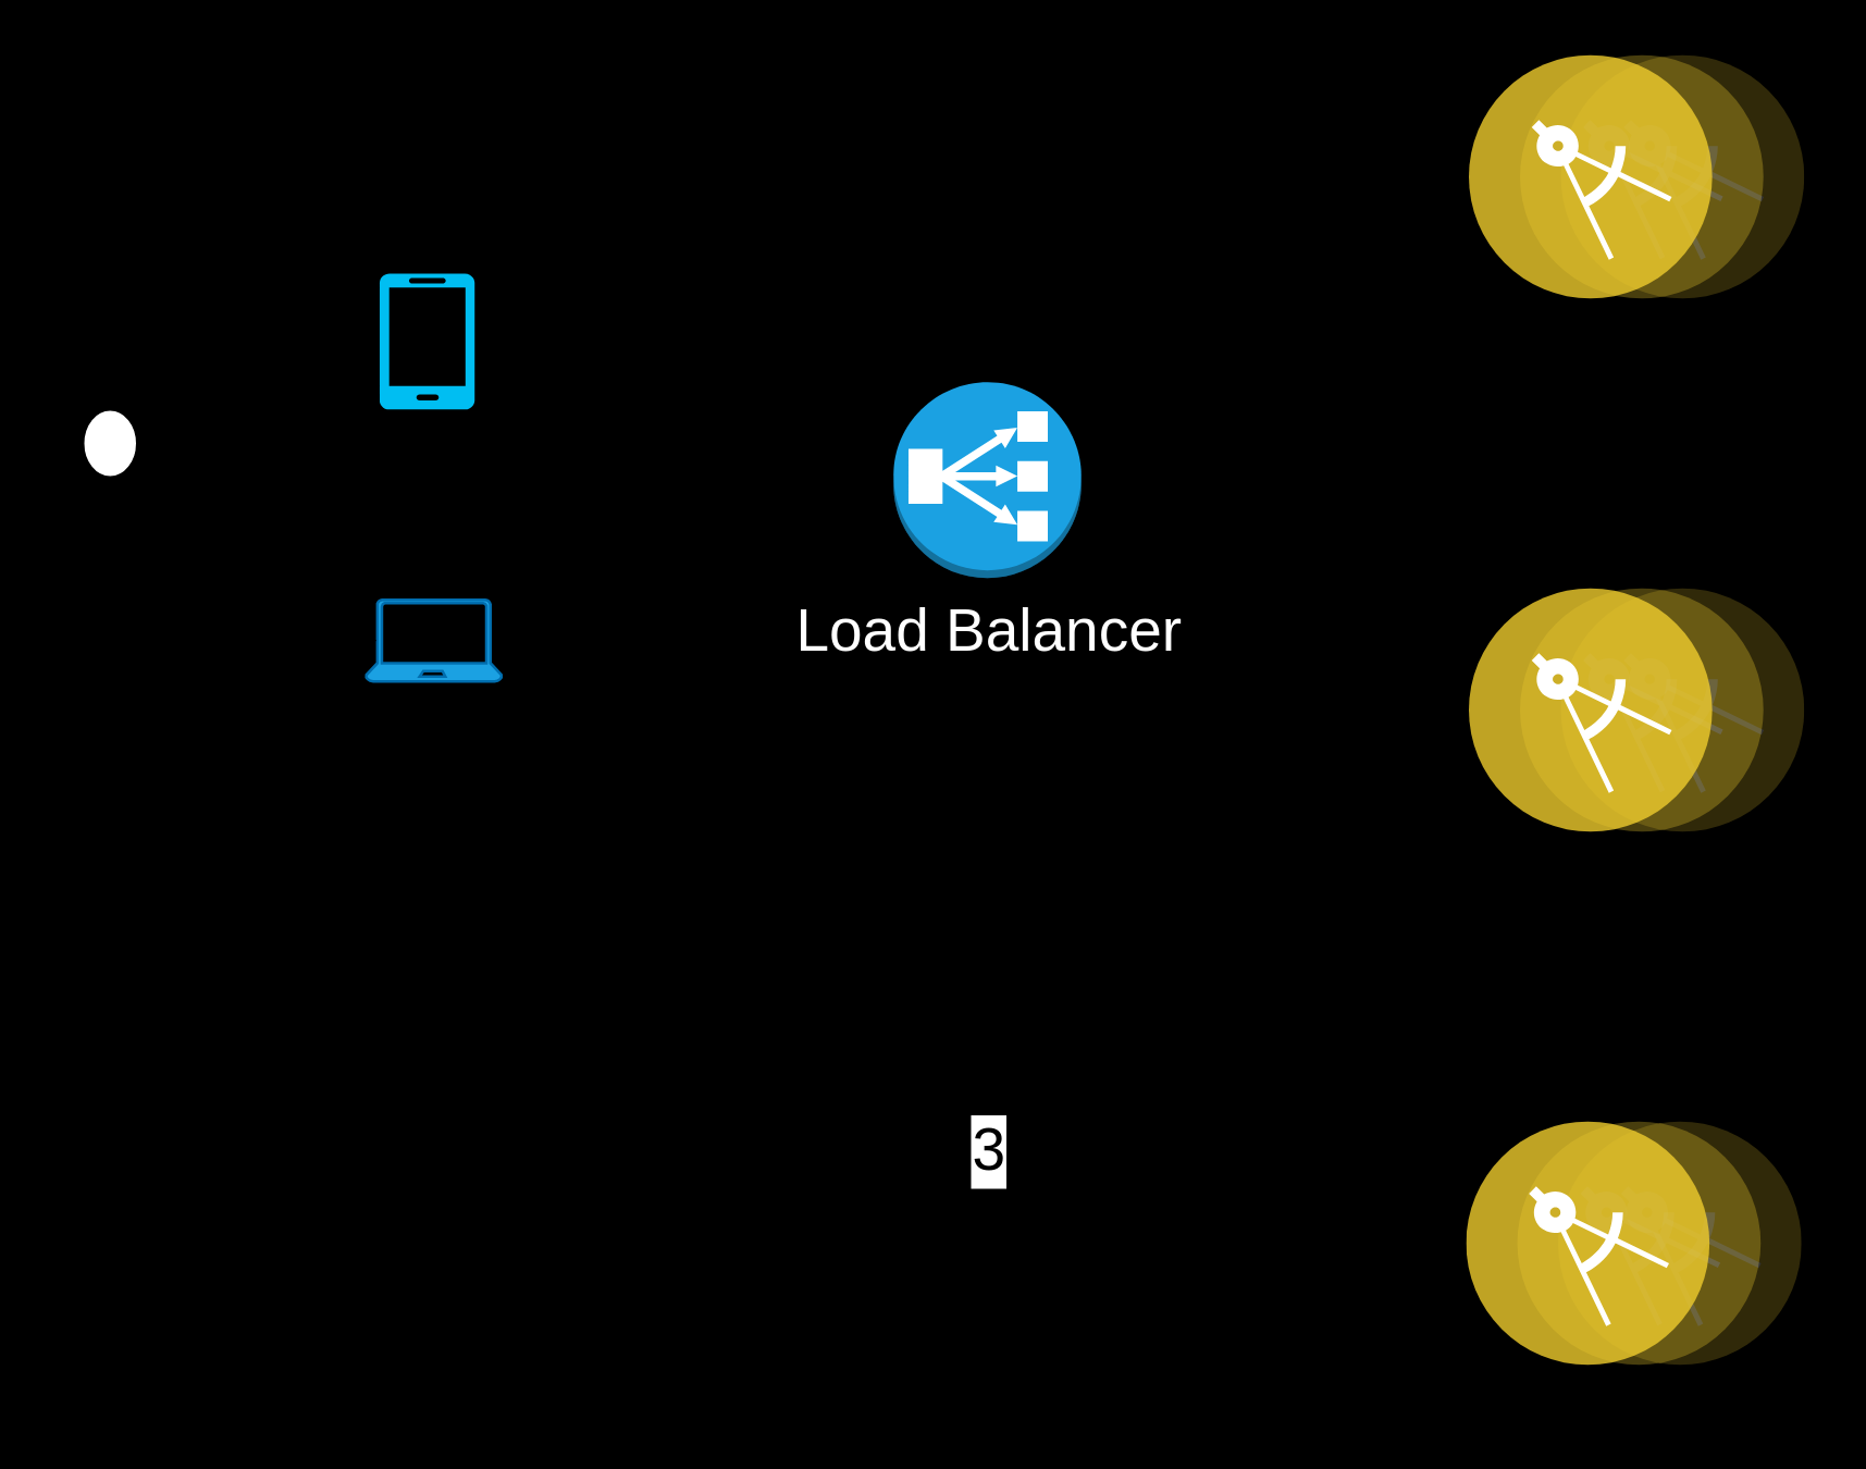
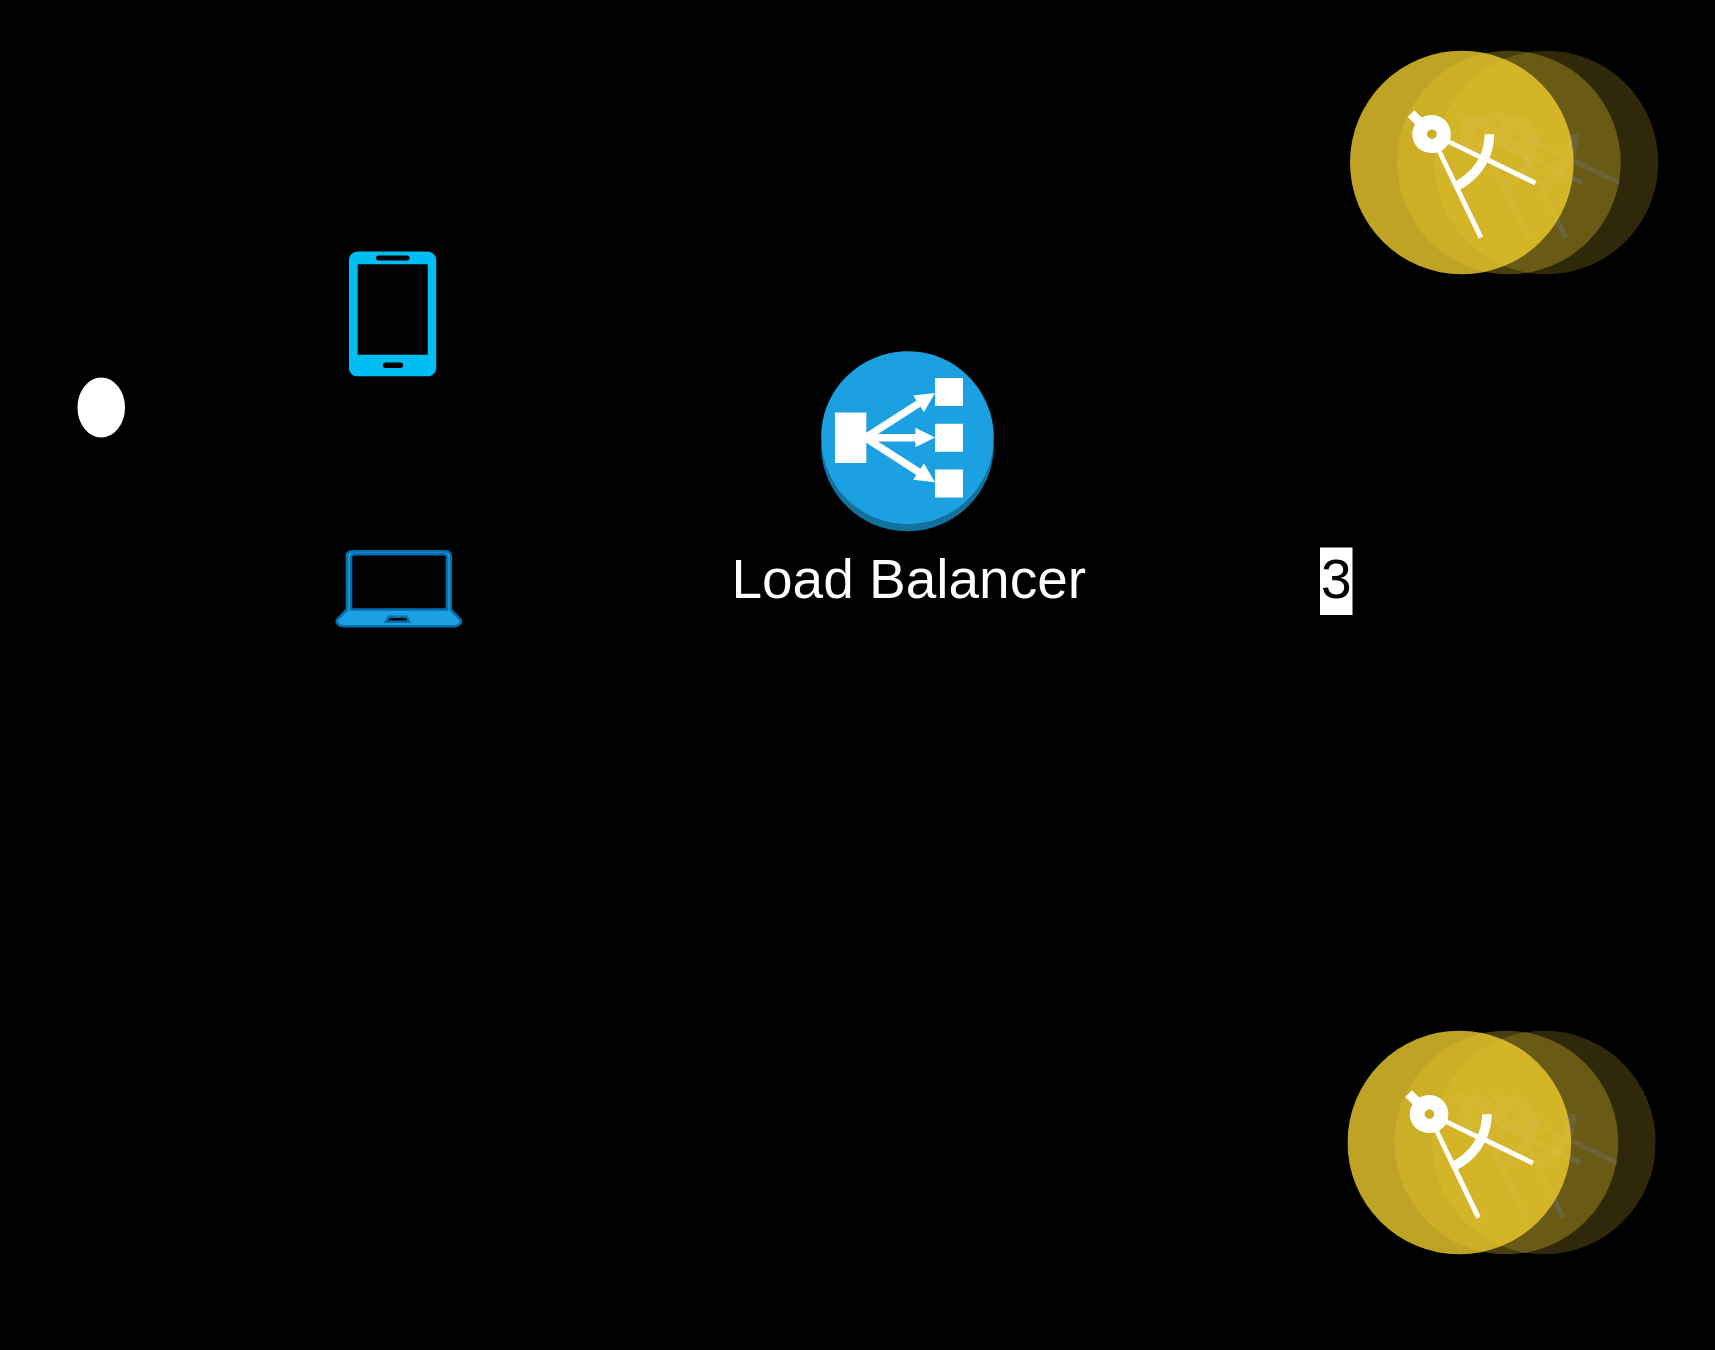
  <mxCell id="0" />
  <mxCell id="1" parent="0" />
  <mxCell id="2" value="" style="edgeStyle=orthogonalEdgeStyle;rounded=0;orthogonalLoop=1;jettySize=auto;html=1;entryX=0;entryY=0.5;entryDx=0;entryDy=0;entryPerimeter=0;" parent="1" source="3" target="5" edge="1"><mxGeometry relative="1" as="geometry"><mxPoint x="130" y="180" as="targetPoint" /><Array as="points"><mxPoint x="91" y="180" /><mxPoint x="91" y="125" /></Array></mxGeometry></mxCell>
  <mxCell id="3" value="User" style="shape=umlActor;verticalLabelPosition=bottom;verticalAlign=top;html=1;outlineConnect=0;" parent="1" vertex="1"><mxGeometry x="20" y="150" width="40" height="100" as="geometry" /></mxCell>
  <mxCell id="4" style="edgeStyle=orthogonalEdgeStyle;rounded=0;orthogonalLoop=1;jettySize=auto;html=1;" parent="1" source="5" target="10" edge="1"><mxGeometry relative="1" as="geometry"><Array as="points"><mxPoint x="250" y="125" /><mxPoint x="250" y="176" /></Array></mxGeometry></mxCell>
  <mxCell id="5" value="" style="verticalLabelPosition=bottom;html=1;verticalAlign=top;align=center;strokeColor=none;fillColor=#00BEF2;shape=mxgraph.azure.mobile;pointerEvents=1;" parent="1" vertex="1"><mxGeometry x="139" y="100" width="35" height="50" as="geometry" /></mxCell>
  <mxCell id="6" value="" style="sketch=0;aspect=fixed;pointerEvents=1;shadow=0;dashed=0;html=1;strokeColor=#006EAF;labelPosition=center;verticalLabelPosition=bottom;verticalAlign=top;align=center;fillColor=#1ba1e2;shape=mxgraph.azure.laptop;fontColor=#ffffff;" parent="1" vertex="1"><mxGeometry x="134" y="220" width="50" height="30" as="geometry" /></mxCell>
  <mxCell id="7" style="edgeStyle=orthogonalEdgeStyle;rounded=0;orthogonalLoop=1;jettySize=auto;html=1;entryX=0.08;entryY=0.5;entryDx=0;entryDy=0;entryPerimeter=0;" parent="1" source="3" target="6" edge="1"><mxGeometry relative="1" as="geometry"><Array as="points"><mxPoint x="92" y="180" /><mxPoint x="92" y="235" /></Array></mxGeometry></mxCell>
  <mxCell id="8" value="" style="line;strokeWidth=2;direction=south;html=1;" parent="1" vertex="1"><mxGeometry x="210" y="20" width="10" height="390" as="geometry" /></mxCell>
- <mxCell id="9" value="&lt;font style=&quot;font-size: 22px;&quot;&gt;3&lt;/font&gt;" style="edgeStyle=orthogonalEdgeStyle;rounded=0;orthogonalLoop=1;jettySize=auto;html=1;exitX=0.5;exitY=1;exitDx=0;exitDy=0;exitPerimeter=0;entryX=0;entryY=0.5;entryDx=0;entryDy=0;" parent="1" source="10" target="14" edge="1"><mxGeometry relative="1" as="geometry" /></mxCell>
+ <mxCell id="9" value="&lt;font style=&quot;font-size: 22px;&quot;&gt;3&lt;/font&gt;" style="edgeStyle=orthogonalEdgeStyle;rounded=0;orthogonalLoop=1;jettySize=auto;html=1;exitX=0.5;exitY=1;exitDx=0;exitDy=0;exitPerimeter=0;" parent="1" source="10" target="12" edge="1"><mxGeometry relative="1" as="geometry" /></mxCell>
  <mxCell id="10" value="Load Balancer" style="outlineConnect=0;dashed=0;verticalLabelPosition=bottom;verticalAlign=top;align=center;html=1;shape=mxgraph.aws3.classic_load_balancer;fillColor=#1ba1e2;fontColor=light-dark(#FFFFFF,#FFFFFF);strokeColor=#006EAF;labelBackgroundColor=none;fontSize=22;" parent="1" vertex="1"><mxGeometry x="328" y="140" width="69" height="72" as="geometry" /></mxCell>
  <mxCell id="11" style="edgeStyle=orthogonalEdgeStyle;rounded=0;orthogonalLoop=1;jettySize=auto;html=1;entryX=0;entryY=0.5;entryDx=0;entryDy=0;entryPerimeter=0;" parent="1" source="6" target="10" edge="1"><mxGeometry relative="1" as="geometry"><Array as="points"><mxPoint x="250" y="235" /><mxPoint x="250" y="176" /></Array></mxGeometry></mxCell>
  <mxCell id="12" value="User Service" style="image;aspect=fixed;perimeter=ellipsePerimeter;html=1;align=center;shadow=0;dashed=0;fontColor=light-dark(#000000,#FFFFFF);labelBackgroundColor=none;fontSize=22;spacingTop=3;image=img/lib/ibm/applications/microservice.svg;horizontal=1;" parent="1" vertex="1"><mxGeometry x="540" y="20" width="123.3" height="90" as="geometry" /></mxCell>
- <mxCell id="13" value="Tweet Service" style="image;aspect=fixed;perimeter=ellipsePerimeter;html=1;align=center;shadow=0;dashed=0;fontColor=light-dark(#000000,#FFFFFF);labelBackgroundColor=none;fontSize=22;spacingTop=3;image=img/lib/ibm/applications/microservice.svg;horizontal=1;" parent="1" vertex="1"><mxGeometry x="540" y="216" width="123.3" height="90" as="geometry" /></mxCell>
  <mxCell id="14" value="Timeline Service" style="image;aspect=fixed;perimeter=ellipsePerimeter;html=1;align=center;shadow=0;dashed=0;fontColor=light-dark(#000000,#FFFFFF);labelBackgroundColor=none;fontSize=22;spacingTop=3;image=img/lib/ibm/applications/microservice.svg;horizontal=1;" parent="1" vertex="1"><mxGeometry x="539" y="412" width="123.3" height="90" as="geometry" /></mxCell>
